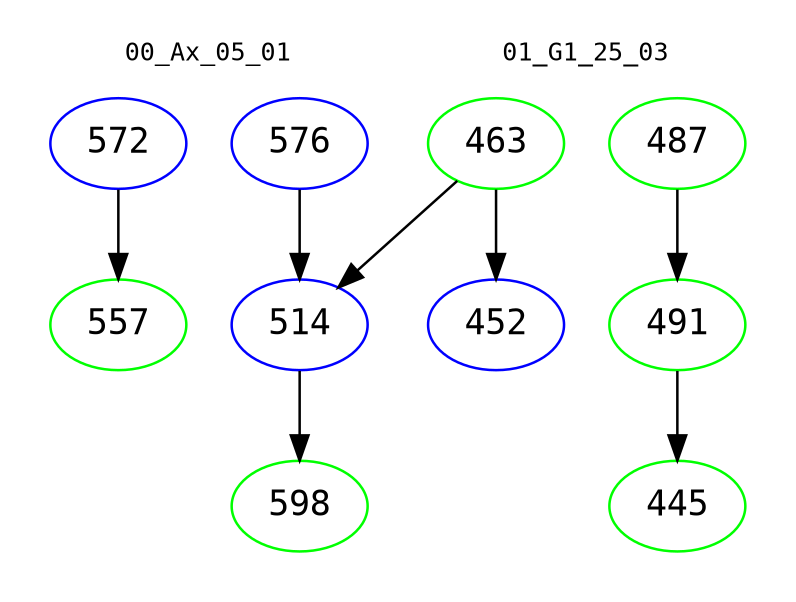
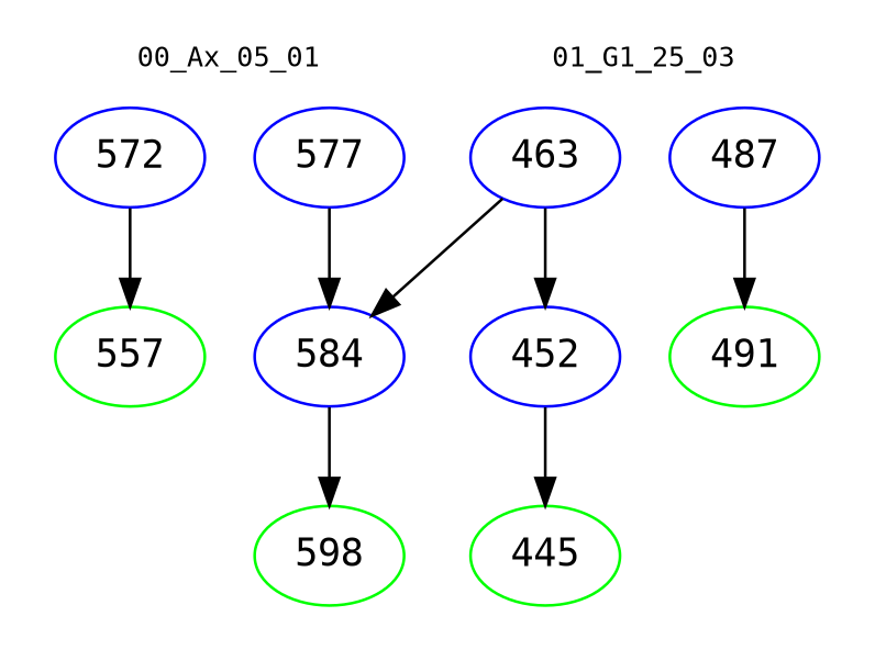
  digraph {
    fontname="DejaVu Sans Mono"
    node [color=blue fontname="DejaVu Sans Mono"]
    edge [color=black fontname="DejaVu Sans Mono"]
-   n1 [label=576]
+   n1 [label=577]
    n2 [label=572]
-   n3 [label=514]
+   n3 [label=584]
    n4 [color=green label=557]
    n5 [color=green label=598]
-   n6 [color=green label=463]
+   n6 [label=463]
    n7 [label=452]
-   n8 [color=green label=487]
+   n8 [label=487]
    n9 [color=green label=445]
    n10 [color=green label=491]
    subgraph cluster_1 {
      color=white
      fontsize=10
      label="00_Ax_05_01"
      n1
      n2
      n3
      n4
      n5
    }
    subgraph cluster_2 {
      color=white
      fontsize=10
      label="01_G1_25_03"
      n6
      n7
      n8
      n9
      n10
    }
    n1 -> n3
    n2 -> n4
    n3 -> n5
    n6 -> n3
    n6 -> n7
-   n10 -> n9
+   n7 -> n9
    n8 -> n10
  }
